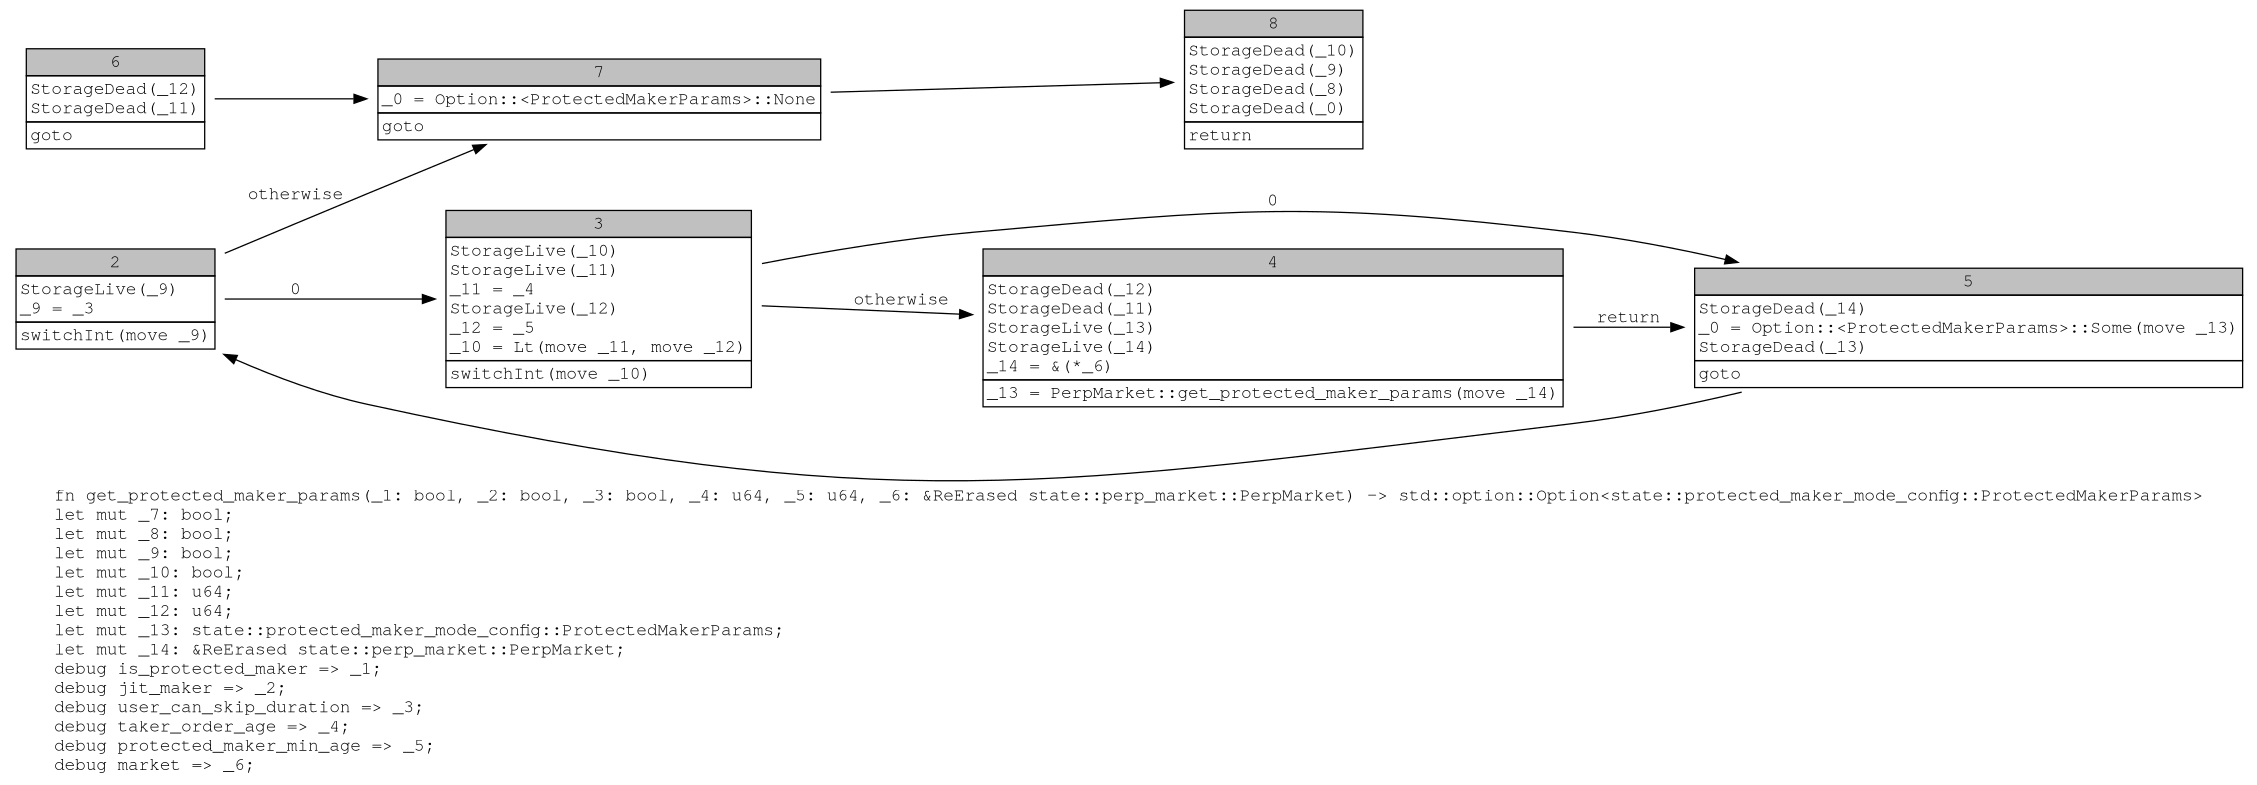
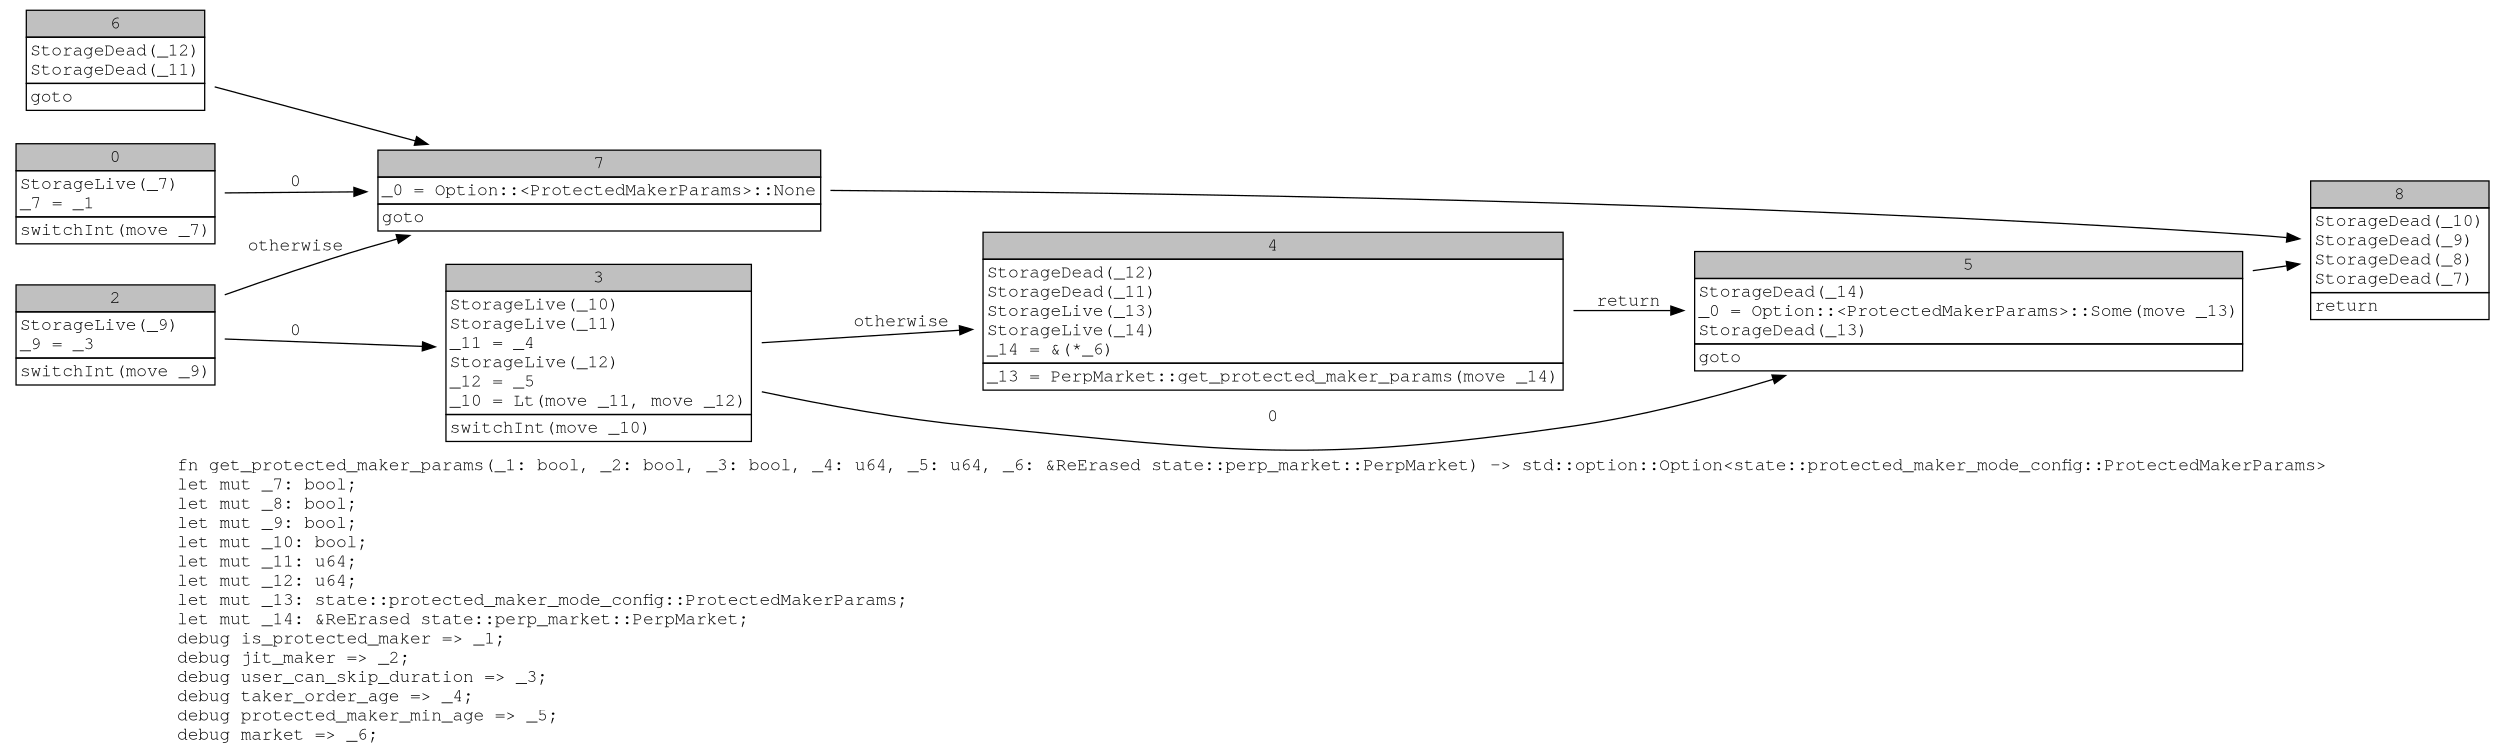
  digraph {
    fontname="Courier, monospace"
    label=<fn get_protected_maker_params(_1: bool, _2: bool, _3: bool, _4: u64, _5: u64, _6: &amp;ReErased state::perp_market::PerpMarket) -&gt; std::option::Option&lt;state::protected_maker_mode_config::ProtectedMakerParams&gt;<br align="left"/>let mut _7: bool;<br align="left"/>let mut _8: bool;<br align="left"/>let mut _9: bool;<br align="left"/>let mut _10: bool;<br align="left"/>let mut _11: u64;<br align="left"/>let mut _12: u64;<br align="left"/>let mut _13: state::protected_maker_mode_config::ProtectedMakerParams;<br align="left"/>let mut _14: &amp;ReErased state::perp_market::PerpMarket;<br align="left"/>debug is_protected_maker =&gt; _1;<br align="left"/>debug jit_maker =&gt; _2;<br align="left"/>debug user_can_skip_duration =&gt; _3;<br align="left"/>debug taker_order_age =&gt; _4;<br align="left"/>debug protected_maker_min_age =&gt; _5;<br align="left"/>debug market =&gt; _6;<br align="left"/>>
    rankdir=LR
    node [fontname="Courier, monospace" shape=none]
    edge [fontname="Courier, monospace"]
+   n1 [label=<<table border="0" cellborder="1" cellspacing="0"><tr><td bgcolor="gray" align="center" colspan="1">0</td></tr><tr><td align="left" balign="left">StorageLive(_7)<br/>_7 = _1<br/></td></tr><tr><td align="left">switchInt(move _7)</td></tr></table>>]
    n2 [label=<<table border="0" cellborder="1" cellspacing="0"><tr><td bgcolor="gray" align="center" colspan="1">7</td></tr><tr><td align="left" balign="left">_0 = Option::&lt;ProtectedMakerParams&gt;::None<br/></td></tr><tr><td align="left">goto</td></tr></table>>]
-   n3 [label=<<table border="0" cellborder="1" cellspacing="0"><tr><td bgcolor="gray" align="center" colspan="1">8</td></tr><tr><td align="left" balign="left">StorageDead(_10)<br/>StorageDead(_9)<br/>StorageDead(_8)<br/>StorageDead(_0)<br/></td></tr><tr><td align="left">return</td></tr></table>>]
+   n3 [label=<<table border="0" cellborder="1" cellspacing="0"><tr><td bgcolor="gray" align="center" colspan="1">8</td></tr><tr><td align="left" balign="left">StorageDead(_10)<br/>StorageDead(_9)<br/>StorageDead(_8)<br/>StorageDead(_7)<br/></td></tr><tr><td align="left">return</td></tr></table>>]
    n4 [label=<<table border="0" cellborder="1" cellspacing="0"><tr><td bgcolor="gray" align="center" colspan="1">2</td></tr><tr><td align="left" balign="left">StorageLive(_9)<br/>_9 = _3<br/></td></tr><tr><td align="left">switchInt(move _9)</td></tr></table>>]
    n5 [label=<<table border="0" cellborder="1" cellspacing="0"><tr><td bgcolor="gray" align="center" colspan="1">3</td></tr><tr><td align="left" balign="left">StorageLive(_10)<br/>StorageLive(_11)<br/>_11 = _4<br/>StorageLive(_12)<br/>_12 = _5<br/>_10 = Lt(move _11, move _12)<br/></td></tr><tr><td align="left">switchInt(move _10)</td></tr></table>>]
    n6 [label=<<table border="0" cellborder="1" cellspacing="0"><tr><td bgcolor="gray" align="center" colspan="1">4</td></tr><tr><td align="left" balign="left">StorageDead(_12)<br/>StorageDead(_11)<br/>StorageLive(_13)<br/>StorageLive(_14)<br/>_14 = &amp;(*_6)<br/></td></tr><tr><td align="left">_13 = PerpMarket::get_protected_maker_params(move _14)</td></tr></table>>]
    n7 [label=<<table border="0" cellborder="1" cellspacing="0"><tr><td bgcolor="gray" align="center" colspan="1">5</td></tr><tr><td align="left" balign="left">StorageDead(_14)<br/>_0 = Option::&lt;ProtectedMakerParams&gt;::Some(move _13)<br/>StorageDead(_13)<br/></td></tr><tr><td align="left">goto</td></tr></table>>]
    n8 [label=<<table border="0" cellborder="1" cellspacing="0"><tr><td bgcolor="gray" align="center" colspan="1">6</td></tr><tr><td align="left" balign="left">StorageDead(_12)<br/>StorageDead(_11)<br/></td></tr><tr><td align="left">goto</td></tr></table>>]
+   n1 -> n2 [label=0]
    n2 -> n3
    n4 -> n2 [label=otherwise]
    n4 -> n5 [label=0]
    n5 -> n6 [label=otherwise]
    n5 -> n7 [label=0]
    n6 -> n7 [label=return]
-   n7 -> n4
+   n7 -> n3
    n8 -> n2
  }
